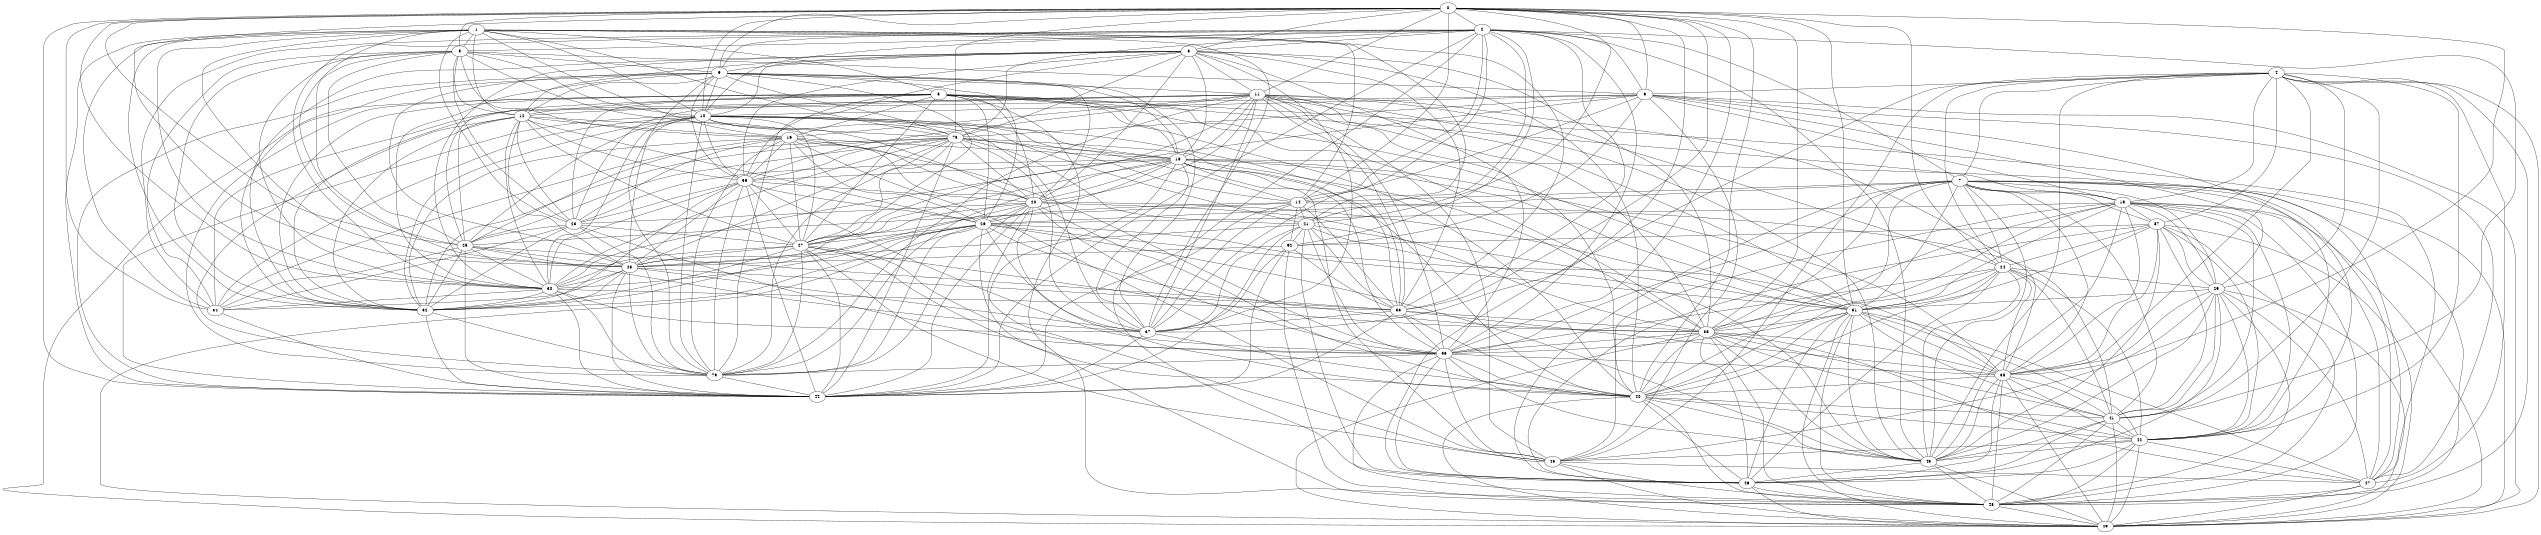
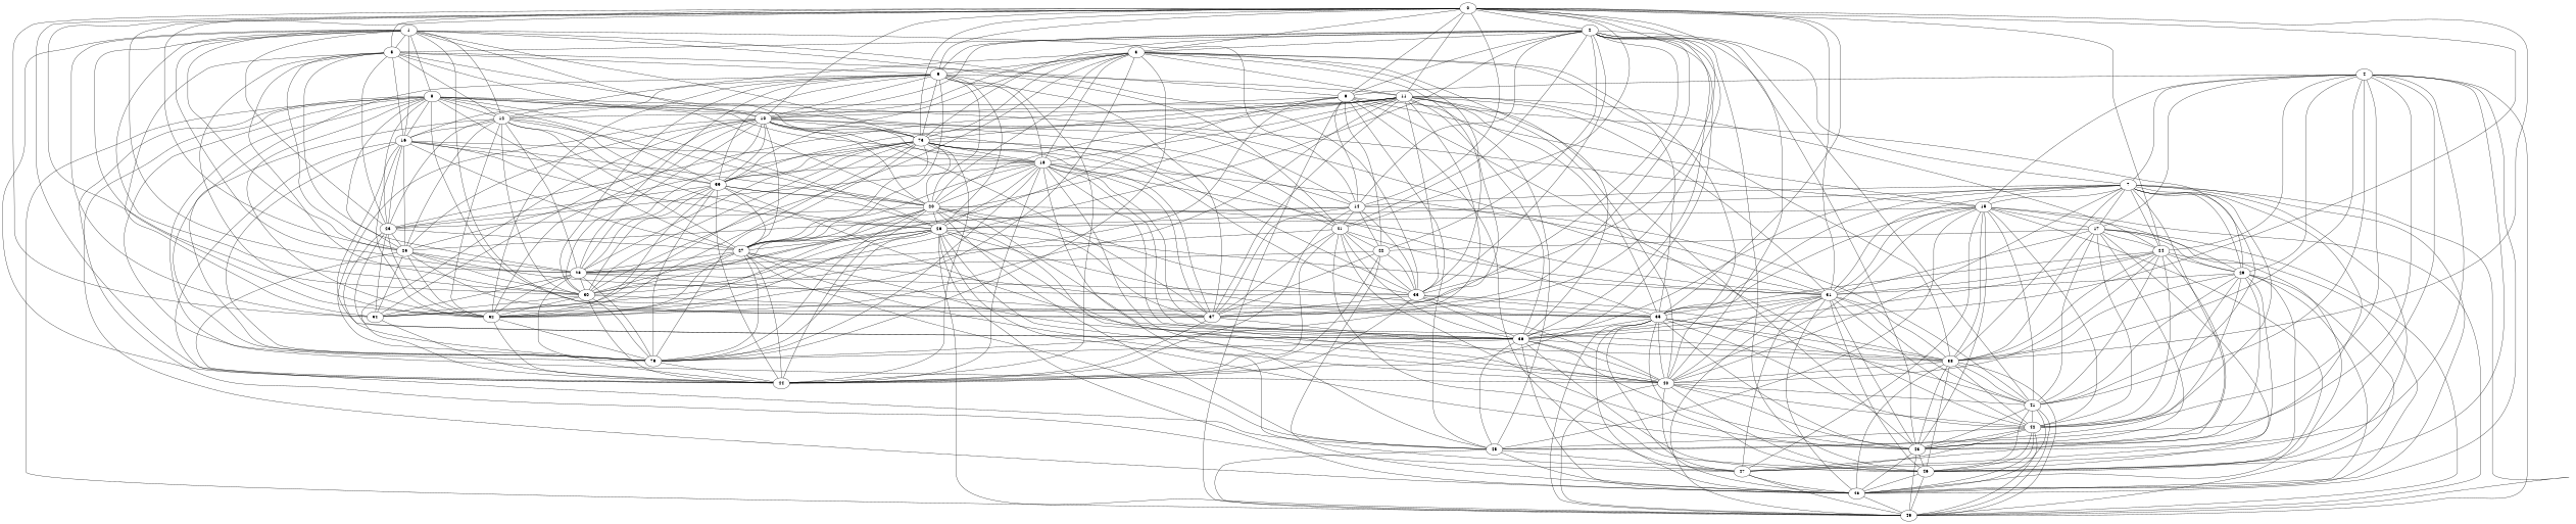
  graph {
    0
    2
    3
    5
    6
    9
    10
    11
    n9 [label=73]
    14
    21
    24
    25
    28
    30
    31
    33
    34
    35
    36
    37
    38
    40
    44
    7
-   22 [label=92]
+   22
    41
    43
    46
    12
    32
    18
    n33 [label=59]
    20
    n35 [label=79]
    16
    23
    15
    29
    42
    45
    47
    49
    26
    27
    48
    1
    8
-   17 [label=87]
+   17
    4
    0 -- 2
    0 -- 3
    0 -- 5
    0 -- 6
    0 -- 9
    0 -- 10
    0 -- 11
    0 -- n9
    0 -- 14
    0 -- 21
    0 -- 24
    0 -- 25
    0 -- 28
    0 -- 30
    0 -- 31
    0 -- 33
    0 -- 34
    0 -- 35
    0 -- 36
    0 -- 37
    0 -- 38
    0 -- 40
    0 -- 44
    2 -- 3
    2 -- 5
    2 -- 6
    2 -- 9
    2 -- 10
    2 -- n9
    2 -- 14
    2 -- 21
    2 -- 30
    2 -- 33
    2 -- 34
    2 -- 36
    2 -- 37
    2 -- 44
    2 -- 7
    2 -- 22
    2 -- 41
    2 -- 43
    2 -- 46
    3 -- 9
    3 -- 10
    3 -- 11
    3 -- n9
    3 -- 30
    3 -- 33
    3 -- 35
    3 -- 36
    3 -- 37
    3 -- 40
    3 -- 12
    3 -- 32
    3 -- 18
    3 -- n33
    3 -- 20
    3 -- n35
    5 -- 6
    5 -- 9
    5 -- 10
    5 -- n9
    5 -- 25
    5 -- 28
    5 -- 30
    5 -- 34
    5 -- 12
    5 -- 32
    5 -- 16
    5 -- 23
    6 -- 10
    6 -- n9
    6 -- 14
    6 -- 30
    6 -- 34
    6 -- 22
    6 -- 15
    6 -- 29
    6 -- 42
    6 -- 45
    6 -- 47
    6 -- 49
    9 -- 10
    9 -- 11
    9 -- n9
    9 -- 28
    9 -- 30
    9 -- 37
    9 -- 44
    9 -- 12
    9 -- 32
    9 -- 18
    9 -- n33
    9 -- 20
    9 -- n35
    9 -- 26
    9 -- 27
    10 -- n9
    10 -- 14
    10 -- 21
    10 -- 25
    10 -- 28
    10 -- 30
    10 -- 33
    10 -- 34
    10 -- 37
    10 -- 44
    10 -- 32
    10 -- 18
    10 -- n33
    10 -- 20
    10 -- n35
    10 -- 27
    11 -- 24
    11 -- 31
    11 -- 33
    11 -- 35
    11 -- 36
    11 -- 37
    11 -- 38
    11 -- 40
    11 -- 43
    11 -- 12
    11 -- 32
    11 -- 18
    11 -- n33
    11 -- 20
    11 -- n35
    11 -- 16
    11 -- 23
    11 -- 45
    11 -- 27
    n9 -- 14
    n9 -- 21
    n9 -- 25
    n9 -- 28
    n9 -- 30
    n9 -- 33
    n9 -- 34
    n9 -- 37
    n9 -- 44
    n9 -- 32
    n9 -- 18
    n9 -- n33
    n9 -- 20
    n9 -- n35
    n9 -- 27
    14 -- 21
    14 -- 25
    14 -- 28
    14 -- 33
    14 -- 37
    14 -- 44
    14 -- 22
    14 -- 41
    21 -- 28
    21 -- 31
    21 -- 33
    21 -- 36
    21 -- 37
    21 -- 44
    21 -- 22
    21 -- 43
    21 -- 46
    24 -- 31
    24 -- 35
    24 -- 36
    24 -- 38
    24 -- 40
    24 -- 41
    24 -- 43
    24 -- 46
    24 -- 29
    24 -- 42
    25 -- 28
    25 -- 30
    25 -- 33
    25 -- 34
    25 -- 37
    25 -- 44
    25 -- 32
    28 -- 30
    28 -- 33
    28 -- 34
    28 -- 37
    28 -- 44
    28 -- 32
    28 -- n35
-   30 -- 33
    30 -- 34
    30 -- 37
    30 -- 44
    30 -- 32
    30 -- n35
    31 -- 35
    31 -- 36
    31 -- 38
    31 -- 40
    31 -- 41
    31 -- 43
    31 -- 46
    31 -- 42
    31 -- 47
    31 -- 49
    31 -- 48
    33 -- 35
    33 -- 36
    33 -- 37
    33 -- 38
    33 -- 40
    33 -- 44
    34 -- 44
    35 -- 36
    35 -- 38
    35 -- 40
    35 -- 41
    35 -- 43
    35 -- 46
    35 -- 42
    35 -- 47
    35 -- 49
    35 -- 48
    36 -- 38
    36 -- 40
    36 -- 43
    36 -- 46
    36 -- n35
    36 -- 45
    36 -- 48
    37 -- 40
    37 -- 44
    38 -- 40
    38 -- 41
    38 -- 43
    38 -- 46
    38 -- 42
    38 -- 49
    38 -- 48
    40 -- 41
    40 -- 43
    40 -- 46
    40 -- 42
    40 -- 49
    40 -- 48
    7 -- 14
    7 -- 24
    7 -- 31
    7 -- 35
    7 -- 36
    7 -- 38
    7 -- 40
    7 -- 41
    7 -- 43
    7 -- 46
    7 -- 15
    7 -- 29
    7 -- 42
    7 -- 47
    7 -- 49
    7 -- 26
    7 -- 48
    7 -- 17
    22 -- 28
    22 -- 33
    22 -- 37
    22 -- 44
    22 -- 48
    41 -- 43
    41 -- 46
    41 -- 42
    41 -- 49
    41 -- 48
    43 -- 46
    43 -- 49
    43 -- 48
    46 -- 49
    46 -- 48
    12 -- 25
    12 -- 28
    12 -- 30
    12 -- 32
    12 -- n33
    12 -- 20
    12 -- n35
    12 -- 16
    12 -- 23
    12 -- 26
    12 -- 27
    32 -- 44
    32 -- n35
    18 -- 31
    18 -- 35
    18 -- 36
    18 -- 37
    18 -- 38
    18 -- 40
    18 -- 44
    18 -- n33
    18 -- 20
    18 -- n35
    18 -- 23
    18 -- 45
    18 -- 47
    18 -- 26
    18 -- 27
    n33 -- 28
    n33 -- 30
    n33 -- 36
    n33 -- 44
    n33 -- 32
    n33 -- 20
    n33 -- n35
    n33 -- 23
    n33 -- 26
    n33 -- 27
    20 -- 31
    20 -- 35
    20 -- 36
    20 -- 37
    20 -- 40
    20 -- 44
    20 -- 32
    20 -- n35
    20 -- 23
    20 -- 45
    20 -- 26
    20 -- 27
    n35 -- 44
    16 -- 25
    16 -- 36
    16 -- 32
    16 -- 18
    16 -- n33
    16 -- 20
    16 -- n35
    16 -- 23
    16 -- 45
    16 -- 26
    16 -- 27
    23 -- 25
    23 -- 34
    23 -- 36
    23 -- 32
    23 -- n35
    23 -- 27
    15 -- 31
    15 -- 35
    15 -- 38
    15 -- 40
    15 -- 41
    15 -- 43
    15 -- 29
    15 -- 42
    15 -- 45
    15 -- 47
    15 -- 49
    15 -- 26
    15 -- 48
    15 -- 17
    29 -- 31
    29 -- 38
    29 -- 41
    29 -- 43
    29 -- 46
    29 -- 42
    29 -- 45
    29 -- 47
    29 -- 49
    29 -- 48
    42 -- 43
    42 -- 46
    42 -- 45
    42 -- 47
    42 -- 49
    42 -- 48
    45 -- 47
    45 -- 49
    45 -- 48
    47 -- 49
    47 -- 48
    26 -- 28
    26 -- 30
    26 -- 31
    26 -- 35
    26 -- 38
    26 -- 40
    26 -- 43
    26 -- 32
    26 -- n35
    26 -- 49
    26 -- 27
    26 -- 48
    27 -- 28
    27 -- 30
    27 -- 35
    27 -- 36
    27 -- 40
    27 -- 44
    27 -- 32
    27 -- n35
    27 -- 45
    48 -- 49
    1 -- 5
    1 -- 10
    1 -- n9
    1 -- 14
    1 -- 21
    1 -- 25
    1 -- 28
    1 -- 30
    1 -- 33
    1 -- 34
    1 -- 37
    1 -- 44
    1 -- 12
    1 -- 32
    1 -- 16
    1 -- 23
    1 -- 8
    8 -- 25
    8 -- 31
    8 -- 35
    8 -- 40
    8 -- 12
    8 -- 32
    8 -- 18
    8 -- n33
    8 -- 20
    8 -- n35
    8 -- 16
    8 -- 23
    8 -- 15
    8 -- 47
    8 -- 49
    8 -- 26
    8 -- 27
    8 -- 48
    17 -- 24
    17 -- 31
    17 -- 38
    17 -- 22
    17 -- 41
    17 -- 43
    17 -- 46
    17 -- 29
    17 -- 42
    17 -- 49
    17 -- 48
    4 -- 6
    4 -- 24
    4 -- 38
    4 -- 7
    4 -- 41
    4 -- 43
    4 -- 46
    4 -- 15
    4 -- 29
    4 -- 42
    4 -- 45
    4 -- 47
    4 -- 49
    4 -- 48
    4 -- 17
  }
